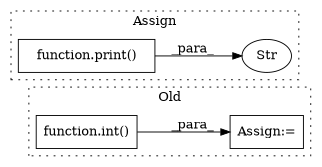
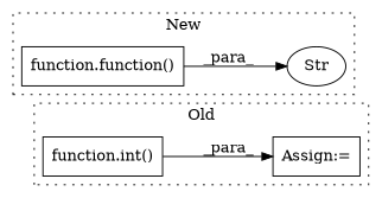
  digraph {
    rankdir=LR
    node [a=75 shape=box]
    n1 [l="4,1" label="function.int()" s="10015,10046"]
    n2 [a=68 l=3 label="Assign:=" s=10092]
-   n3 [l="6,1" label="function.print()" s="6334,6356"]
+   n3 [l="6,1" label="function.function()" s="6334,6356"]
    n4 [a=66 l=16 label=Str s=6340 shape=ellipse]
    subgraph cluster_1 {
      label=Old
      style=dotted
      n1
      n2
    }
    subgraph cluster_2 {
-     label=Assign
+     label=New
      style=dotted
      n3
      n4
    }
    n1 -> n2 [label=_para_]
    n3 -> n4 [label=_para_]
  }
